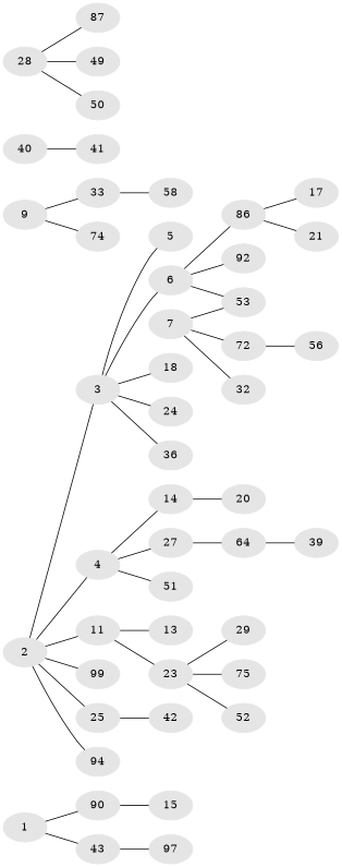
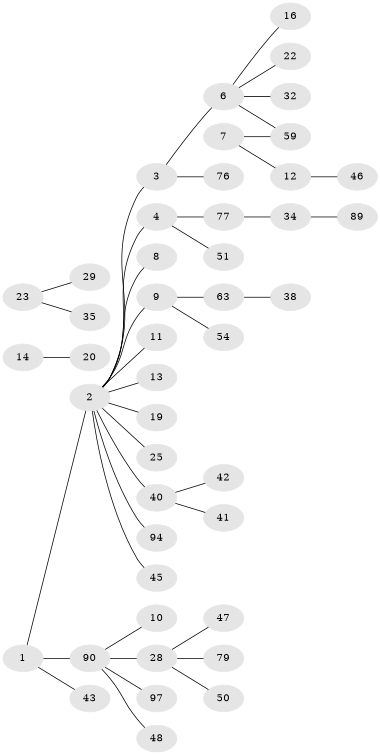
  graph {
    rankdir=LR
    node [color=gray90 style=filled]
    1
    2
    n3 [label=90]
    43
    3
    4
+   8
    9
    11
    13
-   19 [label=99]
+   19
    25
    40
    n14 [label=94]
-   15
+   45
+   15 [label=10]
    28
    n18 [label=97]
-   5
+   48
    6
-   18
-   24
-   36
+   36 [label=76]
    14
-   27
+   27 [label=77]
    51
-   33
-   54 [label=74]
+   33 [label=63]
+   54
    23
    42
    41
-   16 [label=86]
-   22 [label=92]
-   53
+   16
+   22
+   53 [label=59]
    20
-   34 [label=64]
+   34
    7
-   12 [label=72]
+   12
    32
-   17
-   21
-   46 [label=56]
-   38 [label=58]
-   47 [label=87]
-   49
+   46
+   38
+   47
+   49 [label=79]
    50
    29
-   35 [label=75]
-   52
-   39
+   35
+   39 [label=89]
+   1 -- 2
    1 -- n3
    1 -- 43
    2 -- 3
    2 -- 4
+   2 -- 8
+   2 -- 9
    2 -- 11
-   11 -- 13
+   2 -- 13
    2 -- 19
    2 -- 25
+   2 -- 40
    2 -- n14
+   2 -- 45
    n3 -- 15
-   43 -- n18
-   3 -- 5
+   n3 -- 28
+   n3 -- n18
+   n3 -- 48
    3 -- 6
-   3 -- 18
-   3 -- 24
    3 -- 36
-   4 -- 14
    4 -- 27
    4 -- 51
    9 -- 33
    9 -- 54
-   11 -- 23
-   25 -- 42
+   40 -- 42
    40 -- 41
    28 -- 47
    28 -- 49
    28 -- 50
    6 -- 16
    6 -- 22
    6 -- 53
    14 -- 20
    27 -- 34
    33 -- 38
    23 -- 29
    23 -- 35
-   23 -- 52
-   16 -- 17
-   16 -- 21
    34 -- 39
    7 -- 53
    7 -- 12
-   7 -- 32
+   6 -- 32
    12 -- 46
  }
